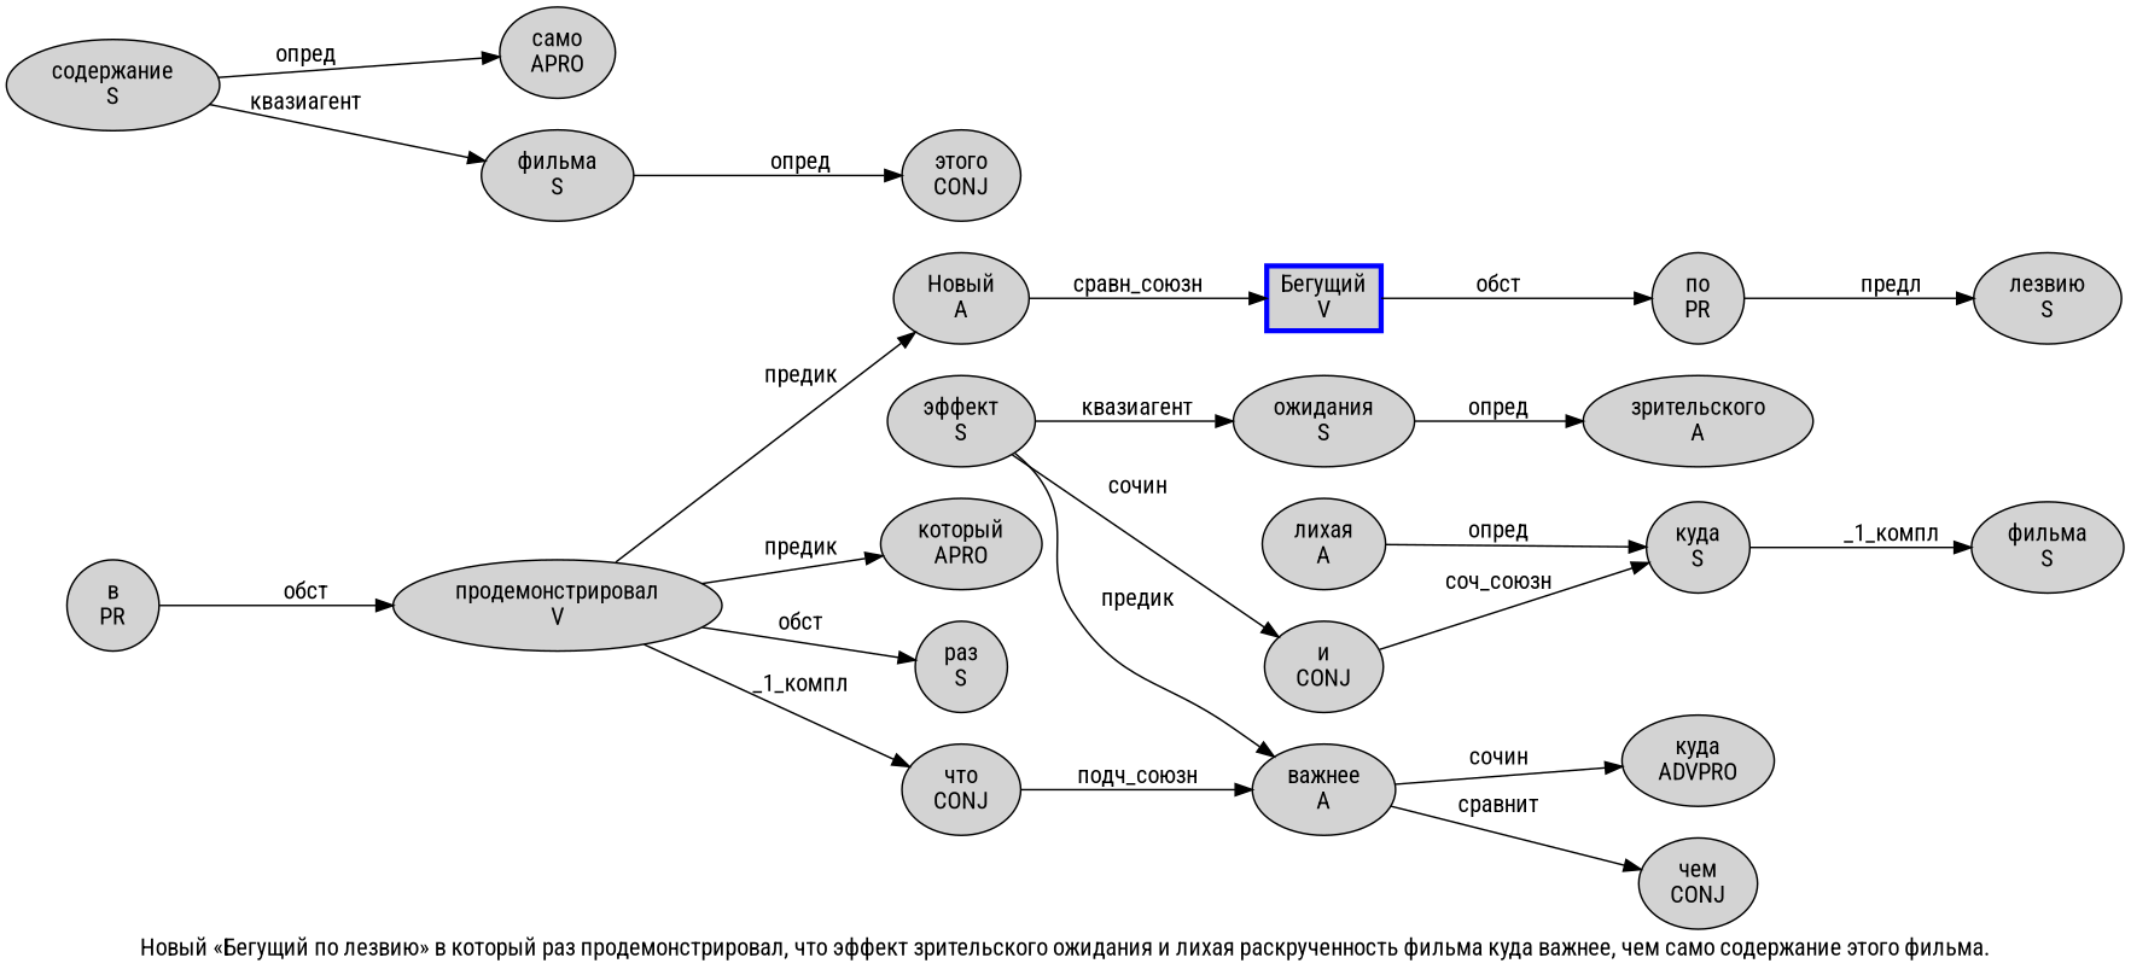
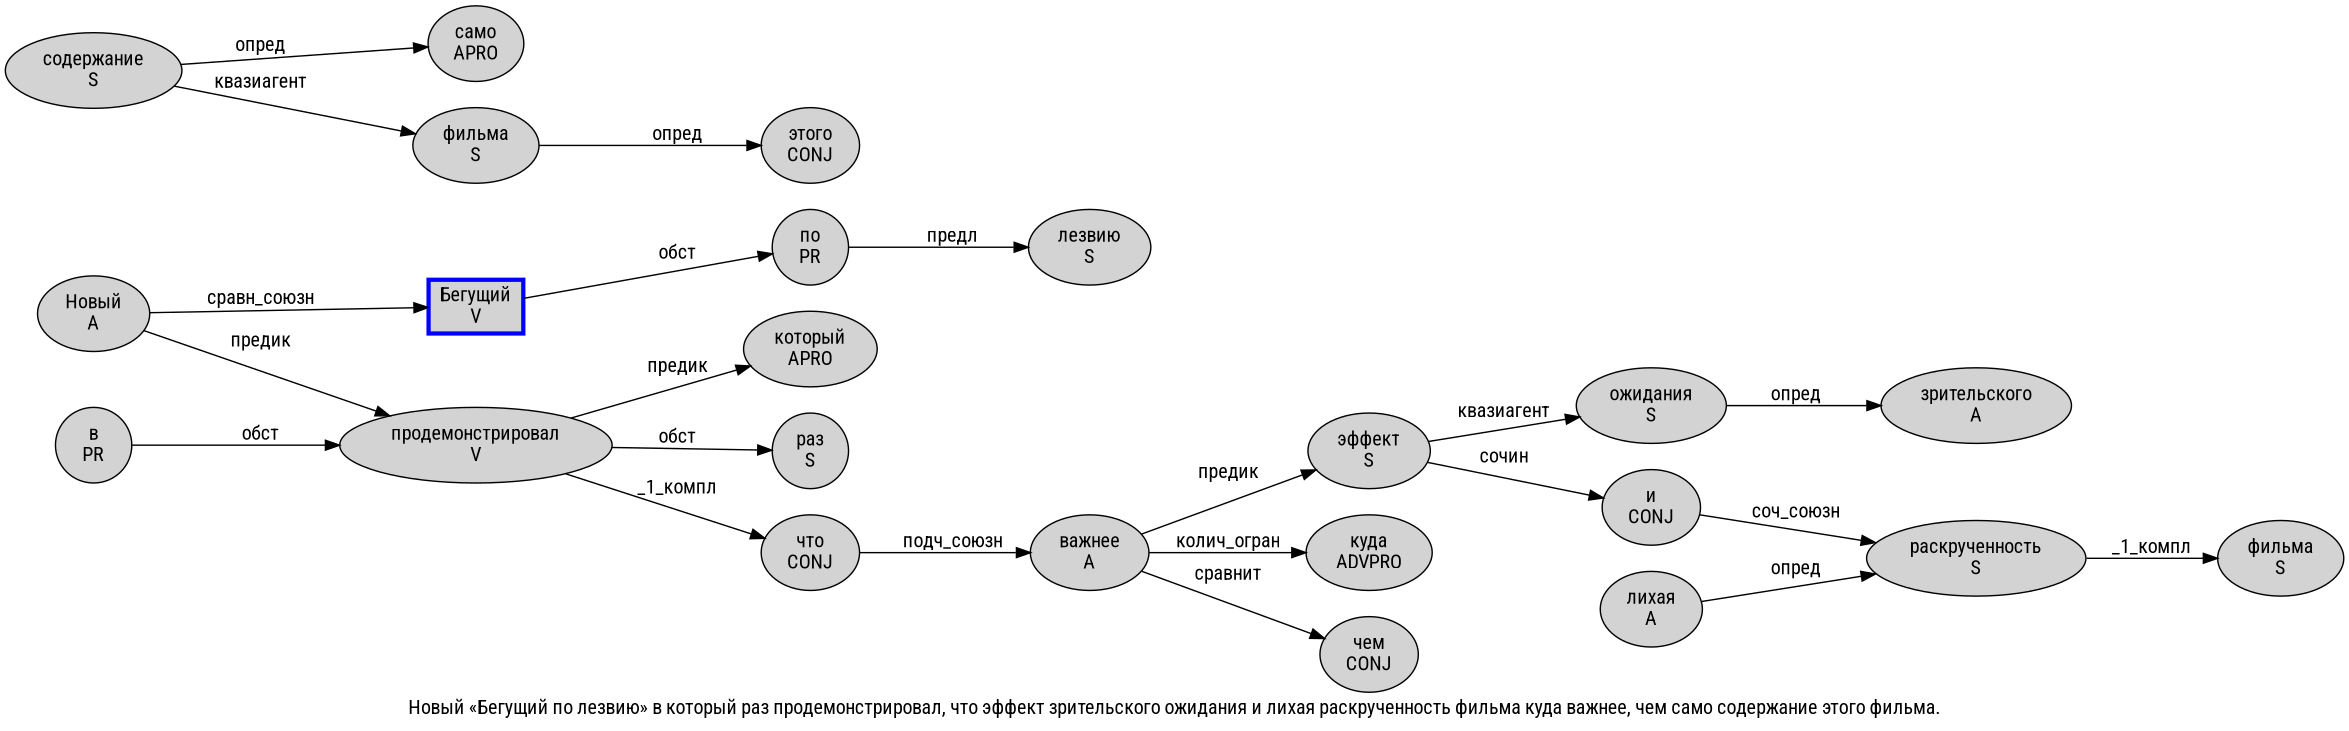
  digraph {
    fontname="Roboto Condensed"
    label="Новый «Бегущий по лезвию» в который раз продемонстрировал, что эффект зрительского ожидания и лихая раскрученность фильма куда важнее, чем само содержание этого фильма."
    rankdir=LR
    node [fillcolor=lightgray fontname="Roboto Condensed" penwidth=1 shape=ellipse style=filled]
    edge [fontname="Roboto Condensed"]
    n1 [label="Новый\nA"]
    n2 [color=blue label="Бегущий\nV" penwidth=3 shape=box]
    n3 [label="по\nPR"]
    n4 [label="лезвию\nS"]
    n5 [label="в\nPR"]
    n6 [label="продемонстрировал\nV"]
    n7 [label="который\nAPRO"]
    n8 [label="раз\nS"]
    n9 [label="что\nCONJ"]
    n10 [label="важнее\nA"]
    n11 [label="эффект\nS"]
    n12 [label="куда\nADVPRO"]
    n13 [label="чем\nCONJ"]
    n14 [label="ожидания\nS"]
    n15 [label="и\nCONJ"]
    n16 [label="зрительского\nA"]
-   n17 [label="куда\nS"]
+   n17 [label="раскрученность\nS"]
    n18 [label="фильма\nS"]
    n19 [label="лихая\nA"]
    n20 [label="содержание\nS"]
    n21 [label="само\nAPRO"]
    n22 [label="фильма\nS"]
    n23 [label="этого\nCONJ"]
    n1 -> n2 [label="сравн_союзн"]
    n2 -> n3 [label="обст"]
    n3 -> n4 [label="предл"]
    n5 -> n6 [label="обст"]
-   n6 -> n1 [label="предик"]
+   n1 -> n6 [label="предик"]
    n6 -> n7 [label="предик"]
    n6 -> n8 [label="обст"]
    n6 -> n9 [label="_1_компл"]
    n9 -> n10 [label="подч_союзн"]
-   n11 -> n10 [label="предик"]
-   n10 -> n12 [label="сочин"]
+   n10 -> n11 [label="предик"]
+   n10 -> n12 [label="колич_огран"]
    n10 -> n13 [label="сравнит"]
    n11 -> n14 [label="квазиагент"]
    n11 -> n15 [label="сочин"]
    n14 -> n16 [label="опред"]
    n15 -> n17 [label="соч_союзн"]
    n17 -> n18 [label="_1_компл"]
    n19 -> n17 [label="опред"]
    n20 -> n21 [label="опред"]
    n20 -> n22 [label="квазиагент"]
    n22 -> n23 [label="опред"]
  }
